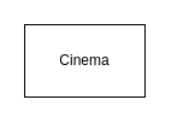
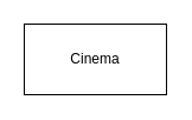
  <mxCell id="0" />
  <mxCell id="1" parent="0" />
- <mxCell id="2" value="Cinema" style="rounded=0;whiteSpace=wrap;html=1;" vertex="1" parent="1"><mxGeometry x="20" y="20" width="100" height="60" as="geometry" /></mxCell>
+ <mxCell id="2" value="Cinema" style="rounded=0;whiteSpace=wrap;html=1;" vertex="1" parent="1"><mxGeometry x="20" y="20" width="120" height="60" as="geometry" /></mxCell>
